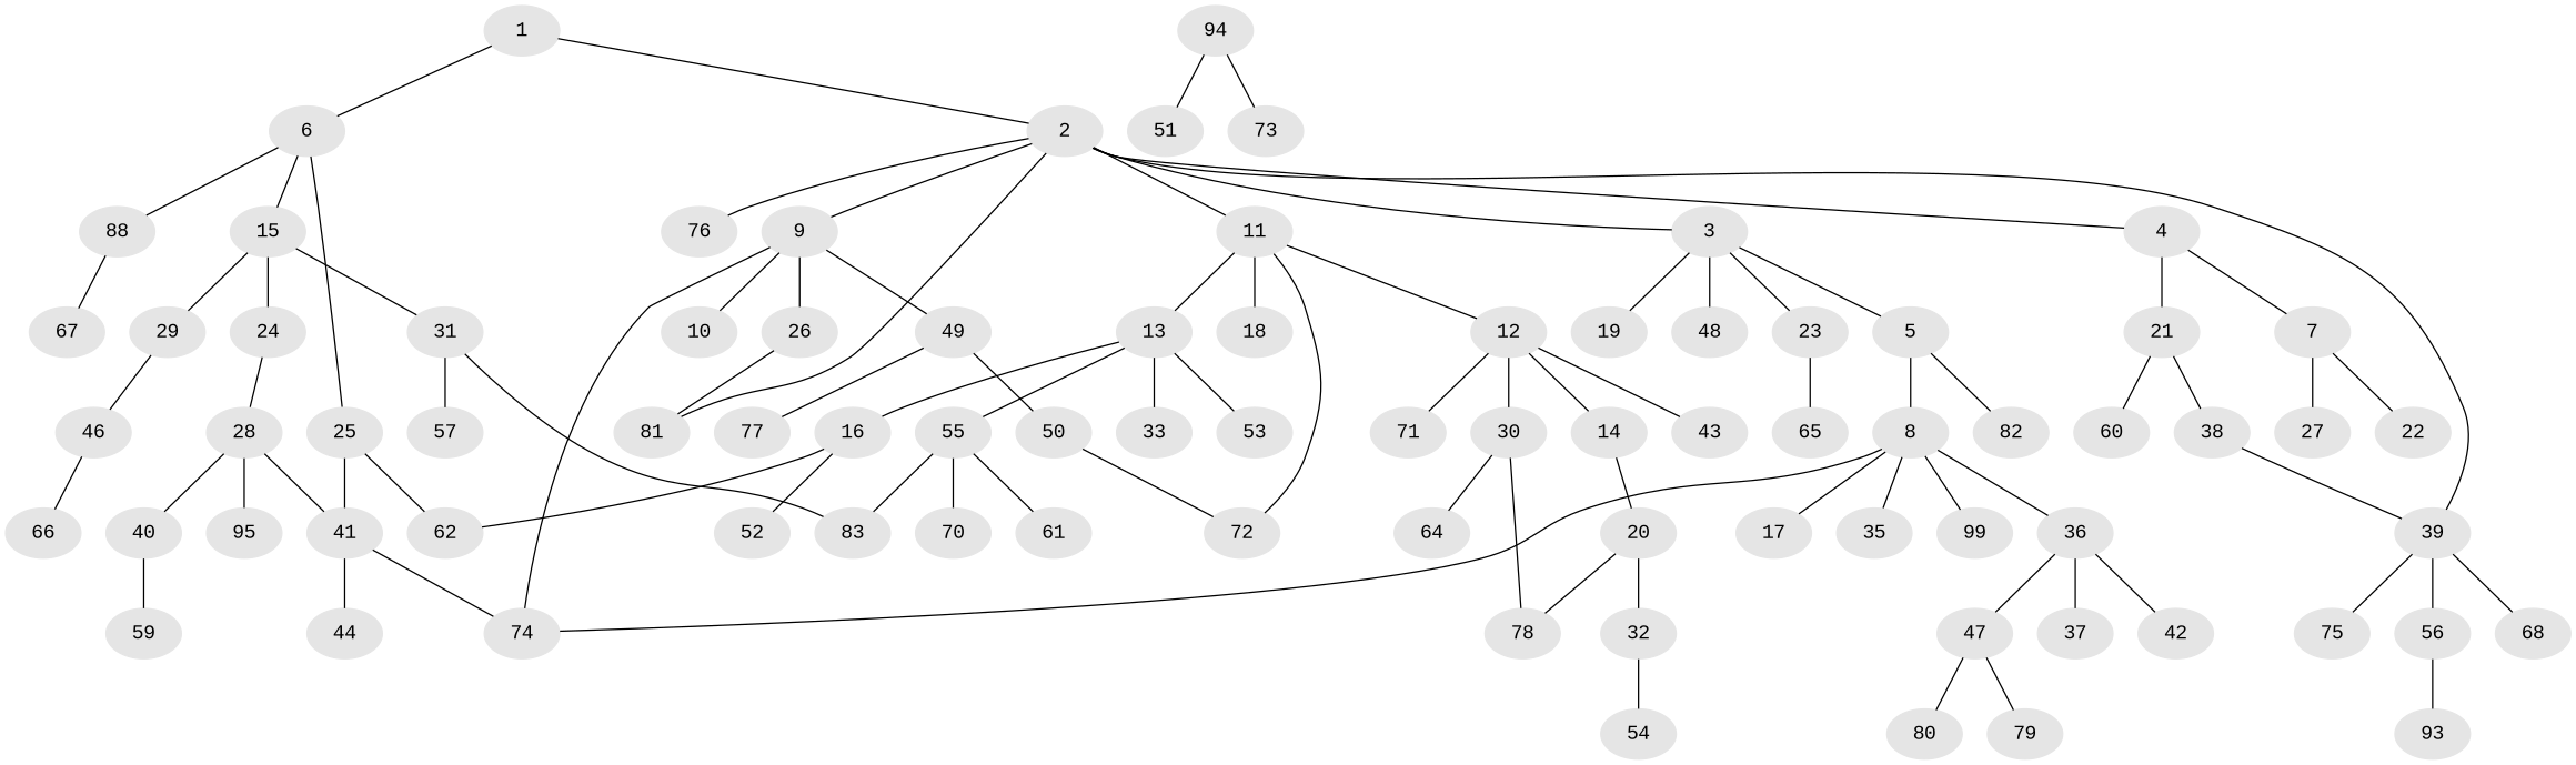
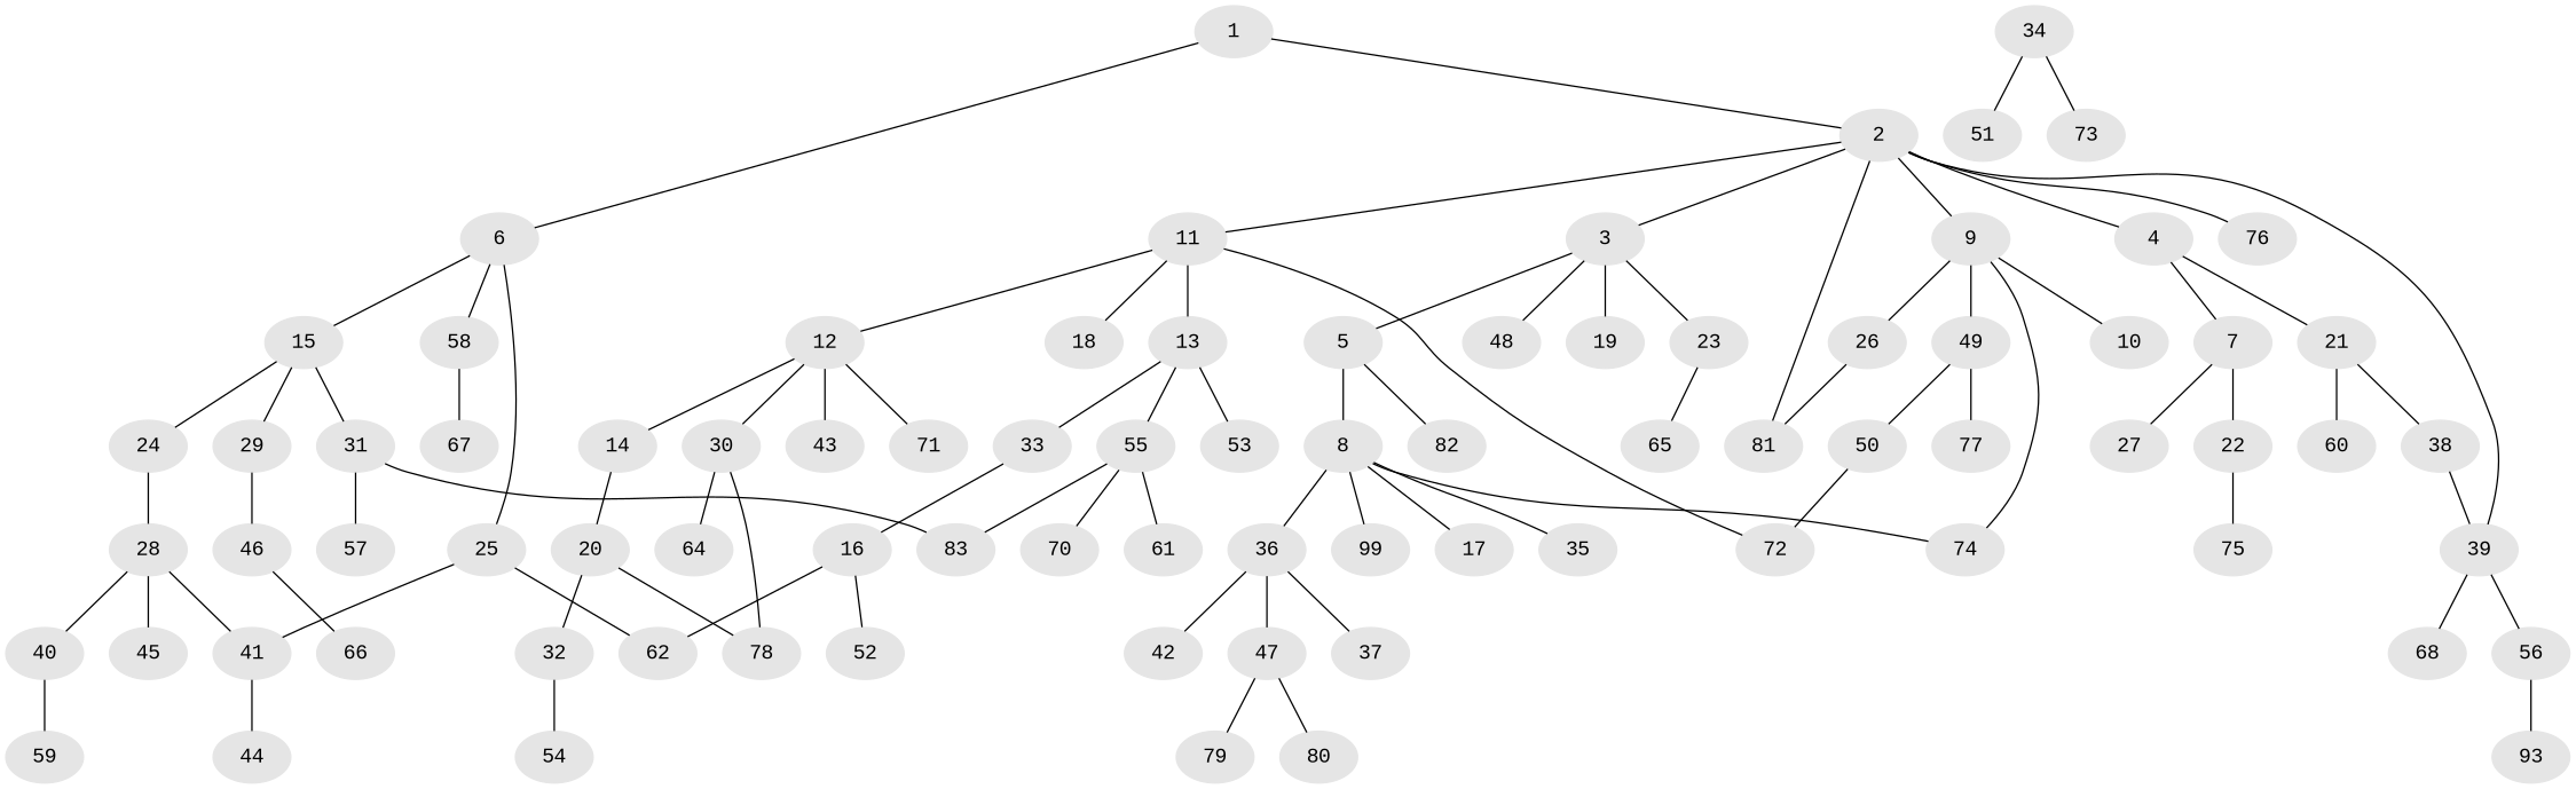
  graph {
    fontname="Liberation Mono"
    node [color=gray90 fontname="Liberation Mono" style=filled]
    edge [fontname="Liberation Mono"]
    1
    2
    6
    3
    4
    9
    11
    39
    76
    81
    15
    25
-   58 [label=88]
+   58
    5
    19
    23
    48
    7
    21
    74
    10
    26
    49
    12
    13
    18
    72
    56
    68
    75
    8
    82
    65
    22
    27
    38
    60
    17
    35
    36
    n41 [label=99]
    24
    29
    31
    62
    41
    67
    37
    42
    47
    50
    77
    14
    30
    43
    71
    16
    33
    53
    55
    20
    78
    64
    52
    83
    61
    70
    32
    28
    46
    57
    54
-   34 [label=94]
+   34
    51
    73
    40
-   45 [label=95]
+   45
    44
    59
    66
    79
    80
    n83 [label=93]
    1 -- 2
    1 -- 6
    2 -- 3
    2 -- 4
    2 -- 9
    2 -- 11
    2 -- 39
    2 -- 76
    2 -- 81
    6 -- 15
    6 -- 25
    6 -- 58
    3 -- 5
    3 -- 19
    3 -- 23
    3 -- 48
    4 -- 7
    4 -- 21
    9 -- 74
    9 -- 10
    9 -- 26
    9 -- 49
    11 -- 12
    11 -- 13
    11 -- 18
    11 -- 72
    39 -- 56
    39 -- 68
-   39 -- 75
+   22 -- 75
    15 -- 24
    15 -- 29
    15 -- 31
    25 -- 62
    25 -- 41
    58 -- 67
    5 -- 8
    5 -- 82
    23 -- 65
    7 -- 22
    7 -- 27
    21 -- 38
    21 -- 60
    26 -- 81
    49 -- 50
    49 -- 77
    12 -- 14
    12 -- 30
    12 -- 43
    12 -- 71
-   13 -- 16
+   33 -- 16
    13 -- 33
    13 -- 53
    13 -- 55
    56 -- n83
    8 -- 74
    8 -- 17
    8 -- 35
    8 -- 36
    8 -- n41
    38 -- 39
    36 -- 37
    36 -- 42
    36 -- 47
    24 -- 28
    29 -- 46
    31 -- 83
    31 -- 57
-   41 -- 74
    41 -- 44
    47 -- 79
    47 -- 80
    50 -- 72
    14 -- 20
    30 -- 78
    30 -- 64
    16 -- 62
    16 -- 52
    55 -- 83
    55 -- 61
    55 -- 70
    20 -- 78
    20 -- 32
    32 -- 54
    28 -- 41
    28 -- 40
    28 -- 45
    46 -- 66
    34 -- 51
    34 -- 73
    40 -- 59
  }
